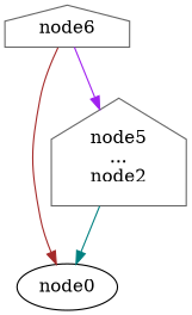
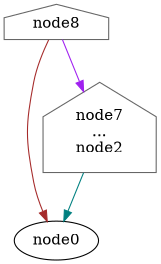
  digraph {
    node [color=gray40 shape=house]
    n1 [color=black label=node0 shape=ellipse]
-   node6
-   n3 [label="node5\n...\nnode2"]
+   node6 [label=node8]
+   n3 [label="node7\n...\nnode2"]
    node6 -> n1 [color=brown]
    node6 -> n3 [color=purple]
    n3 -> n1 [color=teal]
  }
